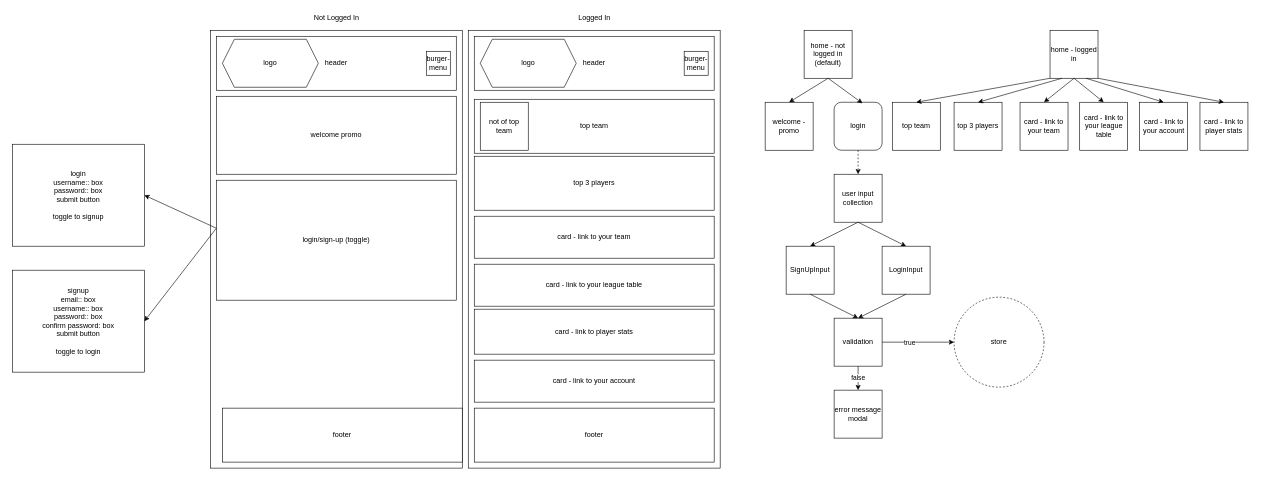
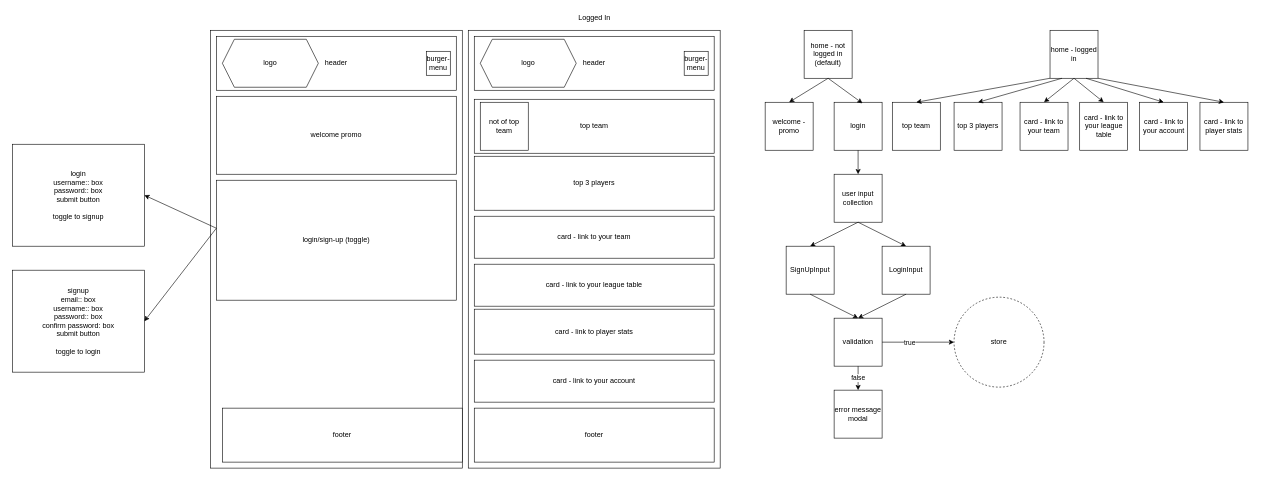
  <mxCell id="0" />
  <mxCell id="1" parent="0" />
  <mxCell id="2" value="" style="rounded=0;whiteSpace=wrap;html=1;" parent="1" vertex="1"><mxGeometry x="780" y="50" width="420" height="730" as="geometry" /></mxCell>
  <mxCell id="3" value="header" style="rounded=0;whiteSpace=wrap;html=1;" parent="1" vertex="1"><mxGeometry x="790" y="60" width="400" height="90" as="geometry" /></mxCell>
  <mxCell id="4" value="footer" style="rounded=0;whiteSpace=wrap;html=1;" parent="1" vertex="1"><mxGeometry x="790" y="680" width="400" height="90" as="geometry" /></mxCell>
  <mxCell id="5" value="burger-menu" style="whiteSpace=wrap;html=1;aspect=fixed;" parent="1" vertex="1"><mxGeometry x="1140" y="85" width="40" height="40" as="geometry" /></mxCell>
  <mxCell id="6" value="logo" style="shape=hexagon;perimeter=hexagonPerimeter2;whiteSpace=wrap;html=1;fixedSize=1;" parent="1" vertex="1"><mxGeometry x="800" y="65" width="160" height="80" as="geometry" /></mxCell>
  <mxCell id="7" value="top team" style="rounded=0;whiteSpace=wrap;html=1;" parent="1" vertex="1"><mxGeometry x="790" y="165" width="400" height="90" as="geometry" /></mxCell>
  <mxCell id="8" value="home - not logged in (default)" style="whiteSpace=wrap;html=1;aspect=fixed;" parent="1" vertex="1"><mxGeometry x="1340" y="50" width="80" height="80" as="geometry" /></mxCell>
  <mxCell id="9" value="welcome - promo" style="whiteSpace=wrap;html=1;aspect=fixed;" parent="1" vertex="1"><mxGeometry x="1275" y="170" width="80" height="80" as="geometry" /></mxCell>
- <mxCell id="10" value="login" style="whiteSpace=wrap;html=1;aspect=fixed;rounded=1;" parent="1" vertex="1"><mxGeometry x="1390" y="170" width="80" height="80" as="geometry" /></mxCell>
+ <mxCell id="10" value="login" style="whiteSpace=wrap;html=1;aspect=fixed;" parent="1" vertex="1"><mxGeometry x="1390" y="170" width="80" height="80" as="geometry" /></mxCell>
  <mxCell id="11" value="top 3 players" style="whiteSpace=wrap;html=1;aspect=fixed;" parent="1" vertex="1"><mxGeometry x="1590" y="170" width="80" height="80" as="geometry" /></mxCell>
- <mxCell id="12" value="" style="endArrow=classic;html=1;rounded=0;entryX=0.5;entryY=0;entryDx=0;entryDy=0;exitX=0.5;exitY=1;exitDx=0;exitDy=0;dashed=1;" parent="1" source="10" target="13" edge="1"><mxGeometry width="50" height="50" relative="1" as="geometry"><mxPoint x="1500" y="250" as="sourcePoint" /><mxPoint x="1540" y="290" as="targetPoint" /></mxGeometry></mxCell>
+ <mxCell id="12" value="" style="endArrow=classic;html=1;rounded=0;entryX=0.5;entryY=0;entryDx=0;entryDy=0;exitX=0.5;exitY=1;exitDx=0;exitDy=0;" parent="1" source="10" target="13" edge="1"><mxGeometry width="50" height="50" relative="1" as="geometry"><mxPoint x="1500" y="250" as="sourcePoint" /><mxPoint x="1540" y="290" as="targetPoint" /></mxGeometry></mxCell>
  <mxCell id="13" value="user input collection" style="whiteSpace=wrap;html=1;aspect=fixed;" parent="1" vertex="1"><mxGeometry x="1390" y="290" width="80" height="80" as="geometry" /></mxCell>
  <mxCell id="14" value="" style="endArrow=classic;html=1;" parent="1" edge="1"><mxGeometry width="50" height="50" relative="1" as="geometry"><mxPoint x="1430" y="370" as="sourcePoint" /><mxPoint x="1350" y="410" as="targetPoint" /></mxGeometry></mxCell>
  <mxCell id="15" value="" style="endArrow=classic;html=1;" parent="1" edge="1"><mxGeometry width="50" height="50" relative="1" as="geometry"><mxPoint x="1430" y="370" as="sourcePoint" /><mxPoint x="1510" y="410" as="targetPoint" /></mxGeometry></mxCell>
  <mxCell id="16" value="LoginInput" style="whiteSpace=wrap;html=1;aspect=fixed;" parent="1" vertex="1"><mxGeometry x="1470" y="410" width="80" height="80" as="geometry" /></mxCell>
  <mxCell id="17" value="SignUpInput" style="whiteSpace=wrap;html=1;aspect=fixed;" parent="1" vertex="1"><mxGeometry x="1310" y="410" width="80" height="80" as="geometry" /></mxCell>
  <mxCell id="18" value="store" style="ellipse;whiteSpace=wrap;html=1;aspect=fixed;dashed=1;" parent="1" vertex="1"><mxGeometry x="1590" y="495" width="150" height="150" as="geometry" /></mxCell>
  <mxCell id="19" value="validation" style="whiteSpace=wrap;html=1;aspect=fixed;" parent="1" vertex="1"><mxGeometry x="1390" y="530" width="80" height="80" as="geometry" /></mxCell>
  <mxCell id="20" value="" style="endArrow=classic;html=1;exitX=0.5;exitY=1;exitDx=0;exitDy=0;entryX=0.5;entryY=0;entryDx=0;entryDy=0;" parent="1" source="16" target="19" edge="1"><mxGeometry width="50" height="50" relative="1" as="geometry"><mxPoint x="1570" y="490" as="sourcePoint" /><mxPoint x="1510" y="530" as="targetPoint" /></mxGeometry></mxCell>
  <mxCell id="21" value="" style="endArrow=classic;html=1;exitX=0.5;exitY=1;exitDx=0;exitDy=0;entryX=0.5;entryY=0;entryDx=0;entryDy=0;" parent="1" source="17" target="19" edge="1"><mxGeometry width="50" height="50" relative="1" as="geometry"><mxPoint x="1570" y="490" as="sourcePoint" /><mxPoint x="1620" y="440" as="targetPoint" /></mxGeometry></mxCell>
  <mxCell id="22" value="" style="endArrow=classic;html=1;exitX=1;exitY=0.5;exitDx=0;exitDy=0;entryX=0;entryY=0.5;entryDx=0;entryDy=0;" parent="1" source="19" target="18" edge="1"><mxGeometry width="50" height="50" relative="1" as="geometry"><mxPoint x="1570" y="490" as="sourcePoint" /><mxPoint x="1620" y="440" as="targetPoint" /></mxGeometry></mxCell>
  <mxCell id="23" value="true" style="edgeLabel;html=1;align=center;verticalAlign=middle;resizable=0;points=[];" parent="22" vertex="1" connectable="0"><mxGeometry x="-0.245" y="-1" relative="1" as="geometry"><mxPoint as="offset" /></mxGeometry></mxCell>
  <mxCell id="24" value="false" style="endArrow=classic;html=1;" parent="1" edge="1"><mxGeometry width="50" height="50" relative="1" as="geometry"><mxPoint x="1430" y="610" as="sourcePoint" /><mxPoint x="1430" y="650" as="targetPoint" /></mxGeometry></mxCell>
  <mxCell id="25" value="error message modal" style="whiteSpace=wrap;html=1;aspect=fixed;" parent="1" vertex="1"><mxGeometry x="1390" y="650" width="80" height="80" as="geometry" /></mxCell>
  <mxCell id="26" value="" style="rounded=0;whiteSpace=wrap;html=1;" parent="1" vertex="1"><mxGeometry x="350" y="50" width="420" height="730" as="geometry" /></mxCell>
  <mxCell id="27" value="header" style="rounded=0;whiteSpace=wrap;html=1;" parent="1" vertex="1"><mxGeometry x="360" y="60" width="400" height="90" as="geometry" /></mxCell>
  <mxCell id="28" value="burger-menu" style="whiteSpace=wrap;html=1;aspect=fixed;" parent="1" vertex="1"><mxGeometry x="710" y="85" width="40" height="40" as="geometry" /></mxCell>
  <mxCell id="29" value="logo" style="shape=hexagon;perimeter=hexagonPerimeter2;whiteSpace=wrap;html=1;fixedSize=1;" parent="1" vertex="1"><mxGeometry x="370" y="65" width="160" height="80" as="geometry" /></mxCell>
  <mxCell id="30" value="welcome promo" style="rounded=0;whiteSpace=wrap;html=1;" parent="1" vertex="1"><mxGeometry x="360" y="160" width="400" height="130" as="geometry" /></mxCell>
  <mxCell id="31" value="top 3 players" style="rounded=0;whiteSpace=wrap;html=1;" parent="1" vertex="1"><mxGeometry x="790" y="260" width="400" height="90" as="geometry" /></mxCell>
  <mxCell id="32" value="login/sign-up (toggle)" style="rounded=0;whiteSpace=wrap;html=1;" parent="1" vertex="1"><mxGeometry x="360" y="300" width="400" height="200" as="geometry" /></mxCell>
  <mxCell id="33" value="login&lt;br&gt;username:: box&lt;br&gt;password:: box&lt;br&gt;submit button&lt;br&gt;&lt;br&gt;toggle to signup" style="rounded=0;whiteSpace=wrap;html=1;" parent="1" vertex="1"><mxGeometry x="20" y="240" width="220" height="170" as="geometry" /></mxCell>
  <mxCell id="34" value="signup&lt;br&gt;email:: box&lt;br&gt;username:: box&lt;br&gt;password:: box&lt;br&gt;confirm password: box&lt;br&gt;submit button&lt;br&gt;&lt;br&gt;toggle to login" style="rounded=0;whiteSpace=wrap;html=1;" parent="1" vertex="1"><mxGeometry x="20" y="450" width="220" height="170" as="geometry" /></mxCell>
  <mxCell id="35" value="" style="endArrow=classic;html=1;entryX=1;entryY=0.5;entryDx=0;entryDy=0;" parent="1" target="33" edge="1"><mxGeometry width="50" height="50" relative="1" as="geometry"><mxPoint x="360" y="380" as="sourcePoint" /><mxPoint x="410" y="330" as="targetPoint" /></mxGeometry></mxCell>
  <mxCell id="36" value="" style="endArrow=classic;html=1;entryX=1;entryY=0.5;entryDx=0;entryDy=0;" parent="1" target="34" edge="1"><mxGeometry width="50" height="50" relative="1" as="geometry"><mxPoint x="360" y="380" as="sourcePoint" /><mxPoint x="410" y="330" as="targetPoint" /></mxGeometry></mxCell>
- <mxCell id="37" value="Not Logged In" style="text;html=1;align=center;verticalAlign=middle;resizable=0;points=[];autosize=1;strokeColor=none;fillColor=none;" parent="1" vertex="1"><mxGeometry x="515" y="20" width="90" height="20" as="geometry" /></mxCell>
  <mxCell id="38" value="Logged In" style="text;html=1;align=center;verticalAlign=middle;resizable=0;points=[];autosize=1;strokeColor=none;fillColor=none;" parent="1" vertex="1"><mxGeometry x="955" y="20" width="70" height="20" as="geometry" /></mxCell>
  <mxCell id="39" value="footer" style="rounded=0;whiteSpace=wrap;html=1;" parent="1" vertex="1"><mxGeometry x="370" y="680" width="400" height="90" as="geometry" /></mxCell>
  <mxCell id="40" value="card - link to your team" style="rounded=0;whiteSpace=wrap;html=1;" parent="1" vertex="1"><mxGeometry x="790" y="360" width="400" height="70" as="geometry" /></mxCell>
  <mxCell id="41" value="card - link to your account" style="rounded=0;whiteSpace=wrap;html=1;" parent="1" vertex="1"><mxGeometry x="790" y="600" width="400" height="70" as="geometry" /></mxCell>
  <mxCell id="42" value="card - link to player stats" style="rounded=0;whiteSpace=wrap;html=1;" parent="1" vertex="1"><mxGeometry x="790" y="515" width="400" height="75" as="geometry" /></mxCell>
  <mxCell id="43" value="card - link to your league table" style="rounded=0;whiteSpace=wrap;html=1;" parent="1" vertex="1"><mxGeometry x="790" y="440" width="400" height="70" as="geometry" /></mxCell>
  <mxCell id="44" value="home - logged in" style="whiteSpace=wrap;html=1;aspect=fixed;" parent="1" vertex="1"><mxGeometry x="1750" y="50" width="80" height="80" as="geometry" /></mxCell>
  <mxCell id="45" value="top team" style="whiteSpace=wrap;html=1;aspect=fixed;" parent="1" vertex="1"><mxGeometry x="1487" y="170" width="80" height="80" as="geometry" /></mxCell>
  <mxCell id="46" value="card - link to your team" style="rounded=0;whiteSpace=wrap;html=1;" parent="1" vertex="1"><mxGeometry x="1700" y="170" width="80" height="80" as="geometry" /></mxCell>
  <mxCell id="47" value="card - link to your account" style="rounded=0;whiteSpace=wrap;html=1;" parent="1" vertex="1"><mxGeometry x="1899.5" y="170" width="80" height="80" as="geometry" /></mxCell>
  <mxCell id="48" value="card - link to player stats" style="rounded=0;whiteSpace=wrap;html=1;" parent="1" vertex="1"><mxGeometry x="2000" y="170" width="80" height="80" as="geometry" /></mxCell>
  <mxCell id="49" value="card - link to your league table" style="rounded=0;whiteSpace=wrap;html=1;" parent="1" vertex="1"><mxGeometry x="1799.5" y="170" width="80" height="80" as="geometry" /></mxCell>
  <mxCell id="50" value="" style="endArrow=classic;html=1;exitX=0.5;exitY=1;exitDx=0;exitDy=0;entryX=0.591;entryY=0.021;entryDx=0;entryDy=0;entryPerimeter=0;" parent="1" source="8" target="10" edge="1"><mxGeometry width="50" height="50" relative="1" as="geometry"><mxPoint x="1470" y="230" as="sourcePoint" /><mxPoint x="1520" y="180" as="targetPoint" /><Array as="points" /></mxGeometry></mxCell>
  <mxCell id="51" value="" style="endArrow=classic;html=1;entryX=0.5;entryY=0;entryDx=0;entryDy=0;" parent="1" target="9" edge="1"><mxGeometry width="50" height="50" relative="1" as="geometry"><mxPoint x="1380" y="130" as="sourcePoint" /><mxPoint x="1447.28" y="181.68" as="targetPoint" /><Array as="points" /></mxGeometry></mxCell>
  <mxCell id="52" value="" style="endArrow=classic;html=1;entryX=0.5;entryY=0;entryDx=0;entryDy=0;exitX=0;exitY=1;exitDx=0;exitDy=0;" parent="1" source="44" target="45" edge="1"><mxGeometry width="50" height="50" relative="1" as="geometry"><mxPoint x="1590" y="130" as="sourcePoint" /><mxPoint x="1630" y="85" as="targetPoint" /></mxGeometry></mxCell>
  <mxCell id="53" value="" style="endArrow=classic;html=1;exitX=1;exitY=1;exitDx=0;exitDy=0;entryX=0.5;entryY=0;entryDx=0;entryDy=0;" parent="1" source="44" target="48" edge="1"><mxGeometry width="50" height="50" relative="1" as="geometry"><mxPoint x="1550" y="230" as="sourcePoint" /><mxPoint x="1600" y="180" as="targetPoint" /></mxGeometry></mxCell>
  <mxCell id="54" value="" style="endArrow=classic;html=1;entryX=0.5;entryY=0;entryDx=0;entryDy=0;" parent="1" target="11" edge="1"><mxGeometry width="50" height="50" relative="1" as="geometry"><mxPoint x="1770" y="130" as="sourcePoint" /><mxPoint x="1600" y="180" as="targetPoint" /></mxGeometry></mxCell>
  <mxCell id="55" value="" style="endArrow=classic;html=1;exitX=0.75;exitY=1;exitDx=0;exitDy=0;entryX=0.5;entryY=0;entryDx=0;entryDy=0;" parent="1" source="44" target="47" edge="1"><mxGeometry width="50" height="50" relative="1" as="geometry"><mxPoint x="1550" y="230" as="sourcePoint" /><mxPoint x="1600" y="180" as="targetPoint" /></mxGeometry></mxCell>
  <mxCell id="56" value="" style="endArrow=classic;html=1;exitX=0.5;exitY=1;exitDx=0;exitDy=0;entryX=0.5;entryY=0;entryDx=0;entryDy=0;" parent="1" source="44" target="46" edge="1"><mxGeometry width="50" height="50" relative="1" as="geometry"><mxPoint x="1550" y="230" as="sourcePoint" /><mxPoint x="1600" y="180" as="targetPoint" /></mxGeometry></mxCell>
  <mxCell id="57" value="" style="endArrow=classic;html=1;exitX=0.5;exitY=1;exitDx=0;exitDy=0;entryX=0.5;entryY=0;entryDx=0;entryDy=0;" parent="1" source="44" target="49" edge="1"><mxGeometry width="50" height="50" relative="1" as="geometry"><mxPoint x="1800" y="140" as="sourcePoint" /><mxPoint x="1750" y="180" as="targetPoint" /></mxGeometry></mxCell>
  <mxCell id="58" value="not of top team" style="whiteSpace=wrap;html=1;aspect=fixed;" vertex="1" parent="1"><mxGeometry x="800" y="170" width="80" height="80" as="geometry" /></mxCell>
